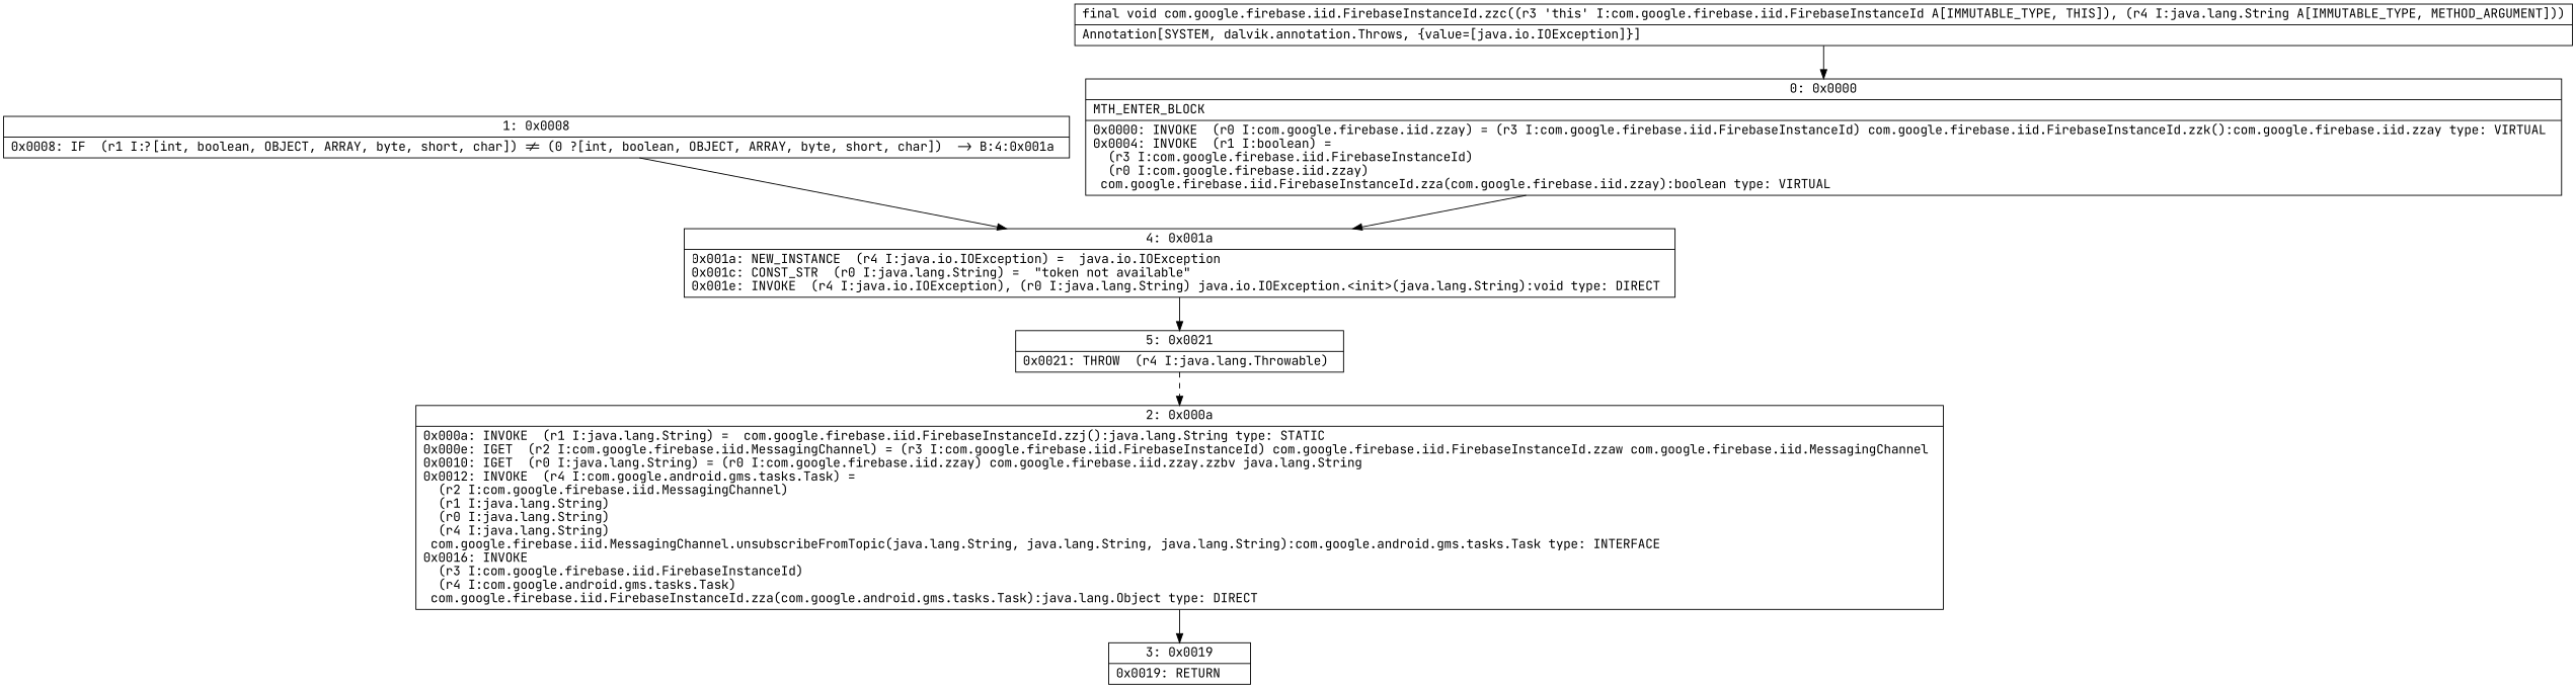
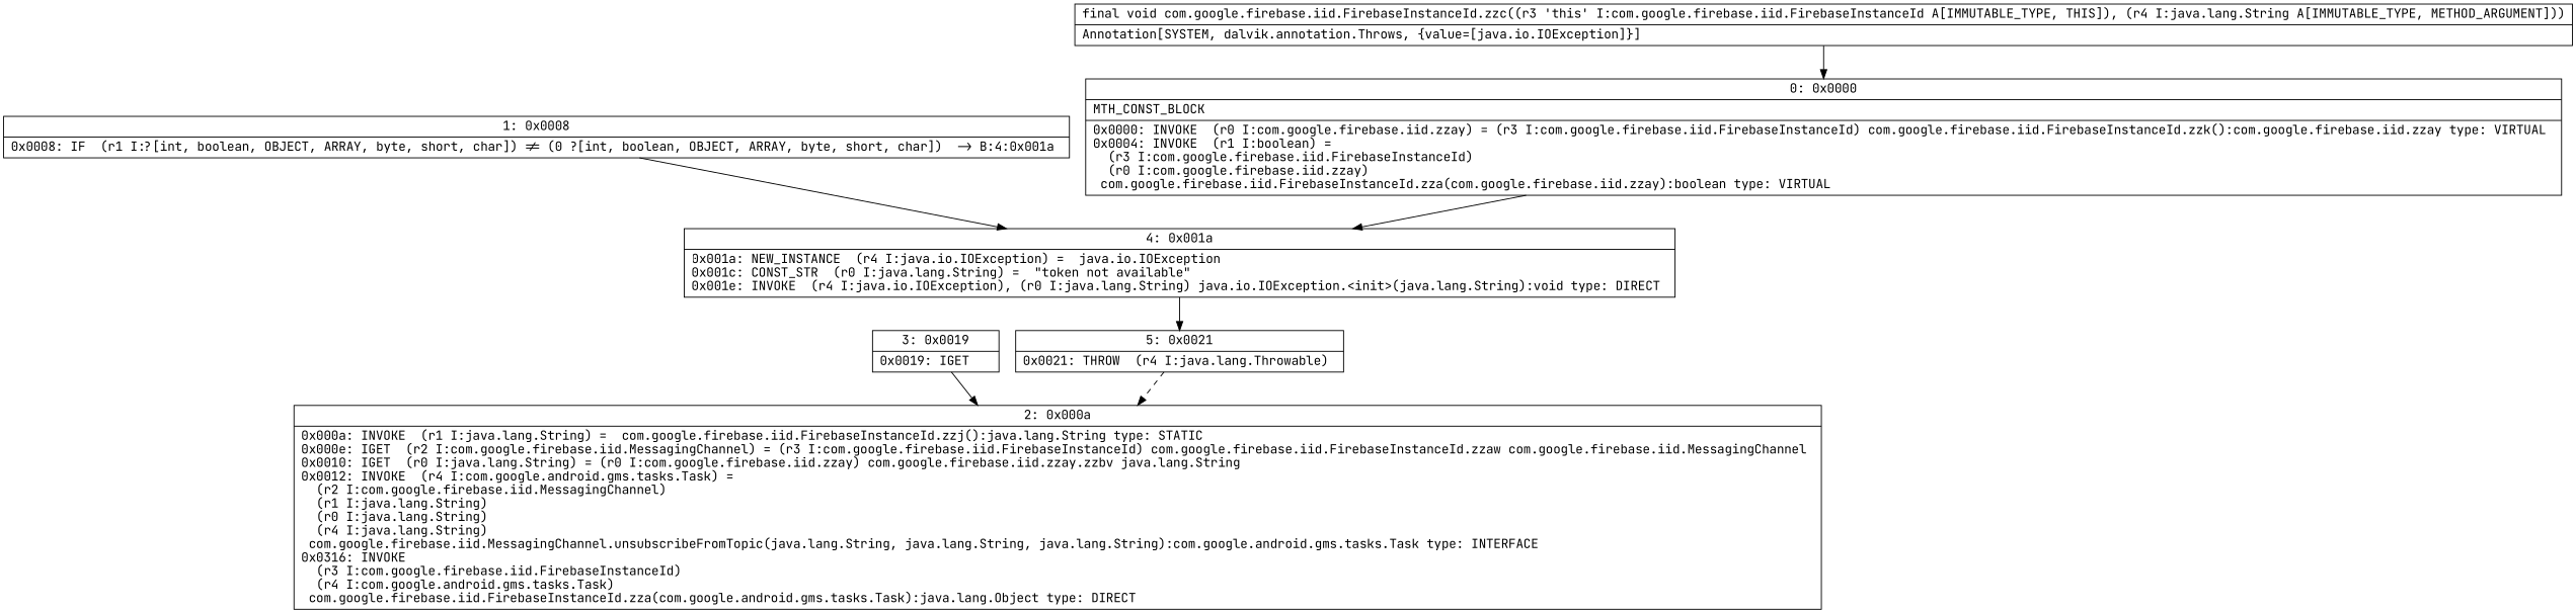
  digraph {
    fontname="JetBrains Mono"
    node [fontname="JetBrains Mono" shape=record]
    edge [fontname="JetBrains Mono"]
-   n1 [label="{0\:\ 0x0000|MTH_ENTER_BLOCK\l|0x0000: INVOKE  (r0 I:com.google.firebase.iid.zzay) = (r3 I:com.google.firebase.iid.FirebaseInstanceId) com.google.firebase.iid.FirebaseInstanceId.zzk():com.google.firebase.iid.zzay type: VIRTUAL \l0x0004: INVOKE  (r1 I:boolean) = \l  (r3 I:com.google.firebase.iid.FirebaseInstanceId)\l  (r0 I:com.google.firebase.iid.zzay)\l com.google.firebase.iid.FirebaseInstanceId.zza(com.google.firebase.iid.zzay):boolean type: VIRTUAL \l}"]
+   n1 [label="{0\:\ 0x0000|MTH_CONST_BLOCK\l|0x0000: INVOKE  (r0 I:com.google.firebase.iid.zzay) = (r3 I:com.google.firebase.iid.FirebaseInstanceId) com.google.firebase.iid.FirebaseInstanceId.zzk():com.google.firebase.iid.zzay type: VIRTUAL \l0x0004: INVOKE  (r1 I:boolean) = \l  (r3 I:com.google.firebase.iid.FirebaseInstanceId)\l  (r0 I:com.google.firebase.iid.zzay)\l com.google.firebase.iid.FirebaseInstanceId.zza(com.google.firebase.iid.zzay):boolean type: VIRTUAL \l}"]
    n2 [label="{4\:\ 0x001a|0x001a: NEW_INSTANCE  (r4 I:java.io.IOException) =  java.io.IOException \l0x001c: CONST_STR  (r0 I:java.lang.String) =  \"token not available\" \l0x001e: INVOKE  (r4 I:java.io.IOException), (r0 I:java.lang.String) java.io.IOException.\<init\>(java.lang.String):void type: DIRECT \l}"]
    n3 [label="{1\:\ 0x0008|0x0008: IF  (r1 I:?[int, boolean, OBJECT, ARRAY, byte, short, char]) != (0 ?[int, boolean, OBJECT, ARRAY, byte, short, char])  \-\> B:4:0x001a \l}"]
-   n4 [label="{2\:\ 0x000a|0x000a: INVOKE  (r1 I:java.lang.String) =  com.google.firebase.iid.FirebaseInstanceId.zzj():java.lang.String type: STATIC \l0x000e: IGET  (r2 I:com.google.firebase.iid.MessagingChannel) = (r3 I:com.google.firebase.iid.FirebaseInstanceId) com.google.firebase.iid.FirebaseInstanceId.zzaw com.google.firebase.iid.MessagingChannel \l0x0010: IGET  (r0 I:java.lang.String) = (r0 I:com.google.firebase.iid.zzay) com.google.firebase.iid.zzay.zzbv java.lang.String \l0x0012: INVOKE  (r4 I:com.google.android.gms.tasks.Task) = \l  (r2 I:com.google.firebase.iid.MessagingChannel)\l  (r1 I:java.lang.String)\l  (r0 I:java.lang.String)\l  (r4 I:java.lang.String)\l com.google.firebase.iid.MessagingChannel.unsubscribeFromTopic(java.lang.String, java.lang.String, java.lang.String):com.google.android.gms.tasks.Task type: INTERFACE \l0x0016: INVOKE  \l  (r3 I:com.google.firebase.iid.FirebaseInstanceId)\l  (r4 I:com.google.android.gms.tasks.Task)\l com.google.firebase.iid.FirebaseInstanceId.zza(com.google.android.gms.tasks.Task):java.lang.Object type: DIRECT \l}"]
-   n5 [label="{3\:\ 0x0019|0x0019: RETURN   \l}"]
+   n4 [label="{2\:\ 0x000a|0x000a: INVOKE  (r1 I:java.lang.String) =  com.google.firebase.iid.FirebaseInstanceId.zzj():java.lang.String type: STATIC \l0x000e: IGET  (r2 I:com.google.firebase.iid.MessagingChannel) = (r3 I:com.google.firebase.iid.FirebaseInstanceId) com.google.firebase.iid.FirebaseInstanceId.zzaw com.google.firebase.iid.MessagingChannel \l0x0010: IGET  (r0 I:java.lang.String) = (r0 I:com.google.firebase.iid.zzay) com.google.firebase.iid.zzay.zzbv java.lang.String \l0x0012: INVOKE  (r4 I:com.google.android.gms.tasks.Task) = \l  (r2 I:com.google.firebase.iid.MessagingChannel)\l  (r1 I:java.lang.String)\l  (r0 I:java.lang.String)\l  (r4 I:java.lang.String)\l com.google.firebase.iid.MessagingChannel.unsubscribeFromTopic(java.lang.String, java.lang.String, java.lang.String):com.google.android.gms.tasks.Task type: INTERFACE \l0x0316: INVOKE  \l  (r3 I:com.google.firebase.iid.FirebaseInstanceId)\l  (r4 I:com.google.android.gms.tasks.Task)\l com.google.firebase.iid.FirebaseInstanceId.zza(com.google.android.gms.tasks.Task):java.lang.Object type: DIRECT \l}"]
+   n5 [label="{3\:\ 0x0019|0x0019: IGET   \l}"]
    n6 [label="{5\:\ 0x0021|0x0021: THROW  (r4 I:java.lang.Throwable) \l}"]
    n7 [label="{final void com.google.firebase.iid.FirebaseInstanceId.zzc((r3 'this' I:com.google.firebase.iid.FirebaseInstanceId A[IMMUTABLE_TYPE, THIS]), (r4 I:java.lang.String A[IMMUTABLE_TYPE, METHOD_ARGUMENT]))  | Annotation[SYSTEM, dalvik.annotation.Throws, \{value=[java.io.IOException]\}]\l}"]
    n1 -> n2
    n2 -> n6
    n3 -> n2
-   n4 -> n5
+   n5 -> n4
    n6 -> n4 [style=dashed]
    n7 -> n1
  }
